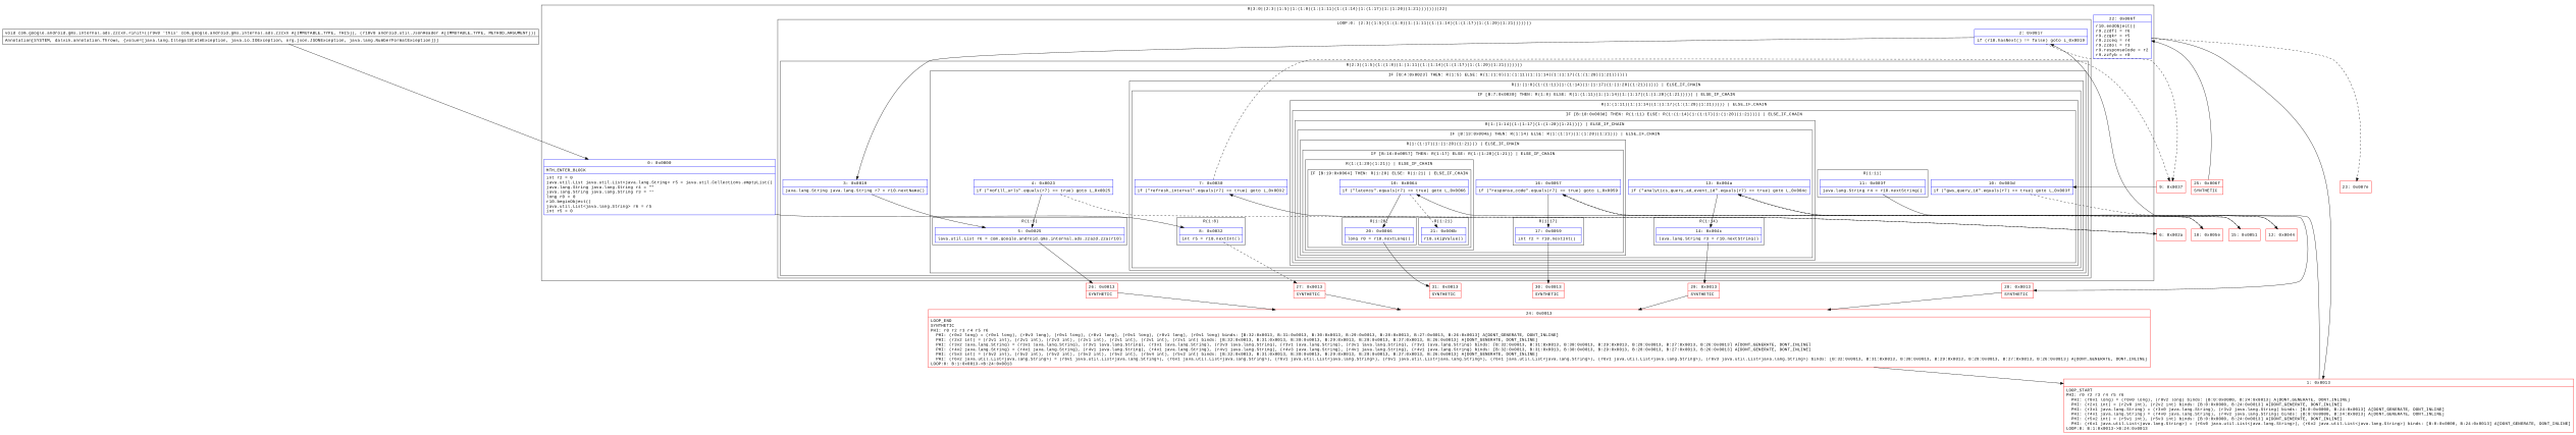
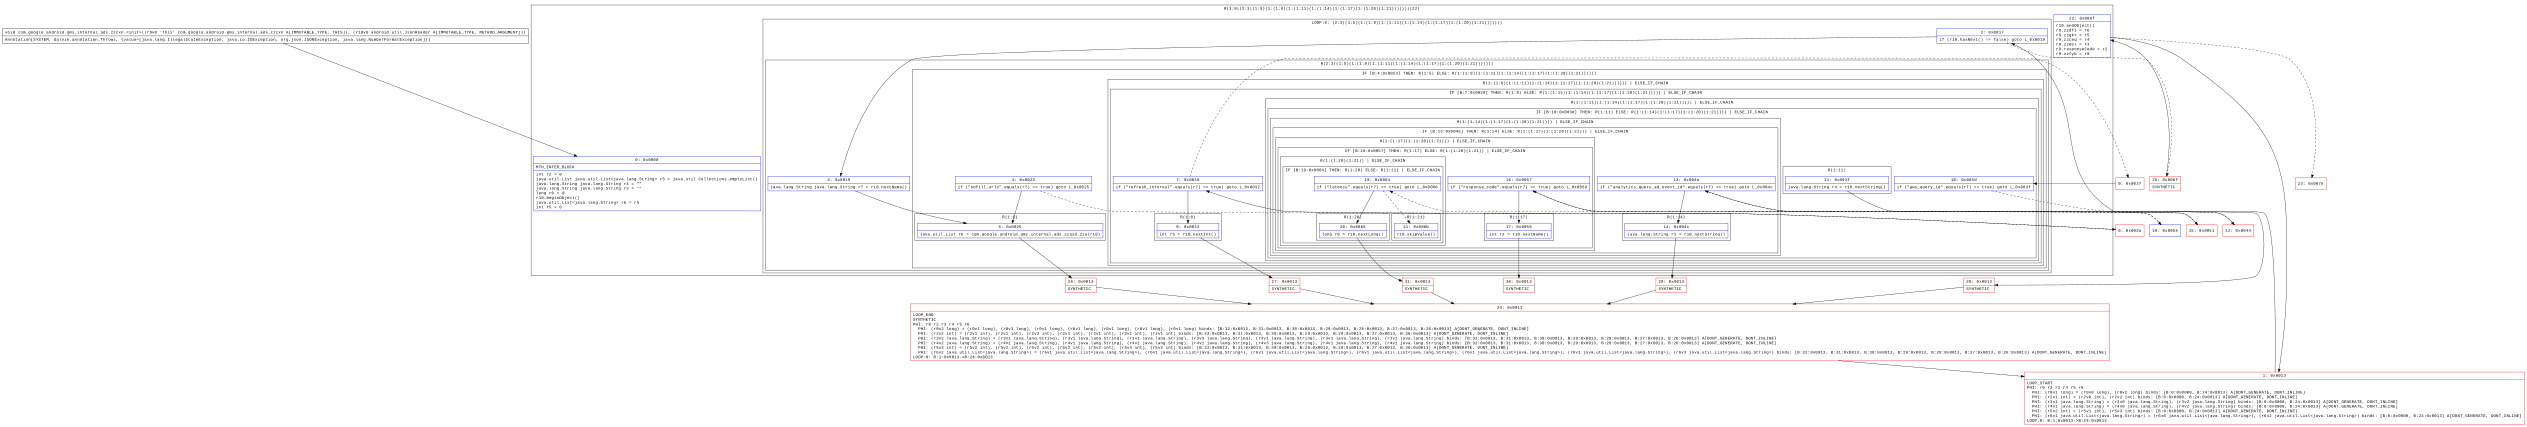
  digraph {
    fontname="Liberation Mono"
    node [color=blue fontname="Liberation Mono" shape=record]
    edge [fontname="Liberation Mono"]
    n1 [label="{5\:\ 0x0025|java.util.List r6 = com.google.android.gms.internal.ads.zzazd.zza(r10)\l}"]
    n2 [label="{8\:\ 0x0032|int r5 = r10.nextInt()\l}"]
    n3 [label="{11\:\ 0x003f|java.lang.String r4 = r10.nextString()\l}"]
    n4 [label="{14\:\ 0x004c|java.lang.String r3 = r10.nextString()\l}"]
-   n5 [label="{17\:\ 0x0059|int r2 = r10.nextInt()\l}"]
+   n5 [label="{17\:\ 0x0059|int r2 = r10.nextName()\l}"]
    n6 [label="{20\:\ 0x0066|long r0 = r10.nextLong()\l}"]
    n7 [label="{21\:\ 0x006b|r10.skipValue()\l}"]
    n8 [label="{19\:\ 0x0064|if (\"latency\".equals(r7) == true) goto L_0x0066\l}"]
    n9 [label="{16\:\ 0x0057|if (\"response_code\".equals(r7) == true) goto L_0x0059\l}"]
    n10 [label="{13\:\ 0x004a|if (\"analytics_query_ad_event_id\".equals(r7) == true) goto L_0x004c\l}"]
    n11 [label="{10\:\ 0x003d|if (\"gws_query_id\".equals(r7) == true) goto L_0x003f\l}"]
    n12 [label="{7\:\ 0x0030|if (\"refresh_interval\".equals(r7) == true) goto L_0x0032\l}"]
    n13 [label="{4\:\ 0x0023|if (\"nofill_urls\".equals(r7) == true) goto L_0x0025\l}"]
    n14 [label="{3\:\ 0x0019|java.lang.String java.lang.String r7 = r10.nextName()\l}"]
    n15 [label="{2\:\ 0x0017|if (r10.hasNext() != false) goto L_0x0019\l}"]
    n16 [label="{0\:\ 0x0000|MTH_ENTER_BLOCK\l|int r2 = 0\ljava.util.List java.util.List\<java.lang.String\> r5 = java.util.Collections.emptyList()\ljava.lang.String java.lang.String r4 = \"\"\ljava.lang.String java.lang.String r3 = \"\"\llong r0 = 0\lr10.beginObject()\ljava.util.List\<java.lang.String\> r6 = r5\lint r5 = 0\l}"]
    n17 [label="{22\:\ 0x006f|r10.endObject()\lr9.zzdfj = r6\lr9.zzgkr = r5\lr9.zzceq = r4\lr9.zzdol = r3\lr9.responseCode = r2\lr9.zzfyb = r0\l}"]
    n18 [color=red label="{26\:\ 0x0013|SYNTHETIC\l}"]
    n19 [color=red label="{27\:\ 0x0013|SYNTHETIC\l}"]
    n20 [color=red label="{28\:\ 0x0013|SYNTHETIC\l}"]
    n21 [color=red label="{29\:\ 0x0013|SYNTHETIC\l}"]
    n22 [color=red label="{30\:\ 0x0013|SYNTHETIC\l}"]
    n23 [color=red label="{31\:\ 0x0013|SYNTHETIC\l}"]
-   n24 [color=red label="{18\:\ 0x005e}"]
+   n24 [label="{18\:\ 0x005e}"]
    n25 [color=red label="{15\:\ 0x0051}"]
    n26 [color=red label="{12\:\ 0x0044}"]
    n27 [color=red label="{9\:\ 0x0037}"]
    n28 [color=red label="{6\:\ 0x002a}"]
    n29 [color=red label="{25\:\ 0x006f|SYNTHETIC\l}"]
    n30 [color=red label="{1\:\ 0x0013|LOOP_START\lPHI: r0 r2 r3 r4 r5 r6 \l  PHI: (r0v1 long) = (r0v0 long), (r0v2 long) binds: [B:0:0x0000, B:24:0x0013] A[DONT_GENERATE, DONT_INLINE]\l  PHI: (r2v1 int) = (r2v0 int), (r2v2 int) binds: [B:0:0x0000, B:24:0x0013] A[DONT_GENERATE, DONT_INLINE]\l  PHI: (r3v1 java.lang.String) = (r3v0 java.lang.String), (r3v2 java.lang.String) binds: [B:0:0x0000, B:24:0x0013] A[DONT_GENERATE, DONT_INLINE]\l  PHI: (r4v1 java.lang.String) = (r4v0 java.lang.String), (r4v2 java.lang.String) binds: [B:0:0x0000, B:24:0x0013] A[DONT_GENERATE, DONT_INLINE]\l  PHI: (r5v2 int) = (r5v1 int), (r5v3 int) binds: [B:0:0x0000, B:24:0x0013] A[DONT_GENERATE, DONT_INLINE]\l  PHI: (r6v1 java.util.List\<java.lang.String\>) = (r6v0 java.util.List\<java.lang.String\>), (r6v2 java.util.List\<java.lang.String\>) binds: [B:0:0x0000, B:24:0x0013] A[DONT_GENERATE, DONT_INLINE]\lLOOP:0: B:1:0x0013\-\>B:24:0x0013\l}"]
    n31 [color=red label="{23\:\ 0x007e}"]
    n32 [color=red label="{24\:\ 0x0013|LOOP_END\lSYNTHETIC\lPHI: r0 r2 r3 r4 r5 r6 \l  PHI: (r0v2 long) = (r0v1 long), (r0v3 long), (r0v1 long), (r0v1 long), (r0v1 long), (r0v1 long), (r0v1 long) binds: [B:32:0x0013, B:31:0x0013, B:30:0x0013, B:29:0x0013, B:28:0x0013, B:27:0x0013, B:26:0x0013] A[DONT_GENERATE, DONT_INLINE]\l  PHI: (r2v2 int) = (r2v1 int), (r2v1 int), (r2v3 int), (r2v1 int), (r2v1 int), (r2v1 int), (r2v1 int) binds: [B:32:0x0013, B:31:0x0013, B:30:0x0013, B:29:0x0013, B:28:0x0013, B:27:0x0013, B:26:0x0013] A[DONT_GENERATE, DONT_INLINE]\l  PHI: (r3v2 java.lang.String) = (r3v1 java.lang.String), (r3v1 java.lang.String), (r3v1 java.lang.String), (r3v3 java.lang.String), (r3v1 java.lang.String), (r3v1 java.lang.String), (r3v1 java.lang.String) binds: [B:32:0x0013, B:31:0x0013, B:30:0x0013, B:29:0x0013, B:28:0x0013, B:27:0x0013, B:26:0x0013] A[DONT_GENERATE, DONT_INLINE]\l  PHI: (r4v2 java.lang.String) = (r4v1 java.lang.String), (r4v1 java.lang.String), (r4v1 java.lang.String), (r4v1 java.lang.String), (r4v3 java.lang.String), (r4v1 java.lang.String), (r4v1 java.lang.String) binds: [B:32:0x0013, B:31:0x0013, B:30:0x0013, B:29:0x0013, B:28:0x0013, B:27:0x0013, B:26:0x0013] A[DONT_GENERATE, DONT_INLINE]\l  PHI: (r5v3 int) = (r5v2 int), (r5v2 int), (r5v2 int), (r5v2 int), (r5v2 int), (r5v4 int), (r5v2 int) binds: [B:32:0x0013, B:31:0x0013, B:30:0x0013, B:29:0x0013, B:28:0x0013, B:27:0x0013, B:26:0x0013] A[DONT_GENERATE, DONT_INLINE]\l  PHI: (r6v2 java.util.List\<java.lang.String\>) = (r6v1 java.util.List\<java.lang.String\>), (r6v1 java.util.List\<java.lang.String\>), (r6v1 java.util.List\<java.lang.String\>), (r6v1 java.util.List\<java.lang.String\>), (r6v1 java.util.List\<java.lang.String\>), (r6v1 java.util.List\<java.lang.String\>), (r6v3 java.util.List\<java.lang.String\>) binds: [B:32:0x0013, B:31:0x0013, B:30:0x0013, B:29:0x0013, B:28:0x0013, B:27:0x0013, B:26:0x0013] A[DONT_GENERATE, DONT_INLINE]\lLOOP:0: B:1:0x0013\-\>B:24:0x0013\l}"]
    n33 [label="{void com.google.android.gms.internal.ads.zzcxn.\<init\>((r9v0 'this' com.google.android.gms.internal.ads.zzcxn A[IMMUTABLE_TYPE, THIS]), (r10v0 android.util.JsonReader A[IMMUTABLE_TYPE, METHOD_ARGUMENT]))  | Annotation[SYSTEM, dalvik.annotation.Throws, \{value=[java.lang.IllegalStateException, java.io.IOException, org.json.JSONException, java.lang.NumberFormatException]\}]\l}" color=""]
    subgraph cluster_1 {
      label="R(3:0|(2:3|(1:5)(1:(1:8)(1:(1:11)(1:(1:14)(1:(1:17)(1:(1:20)(1:21)))))))|22)"
      n16
      n17
      subgraph cluster_2 {
        label="LOOP:0: (2:3|(1:5)(1:(1:8)(1:(1:11)(1:(1:14)(1:(1:17)(1:(1:20)(1:21)))))))"
        n15
        subgraph cluster_3 {
          label="R(2:3|(1:5)(1:(1:8)(1:(1:11)(1:(1:14)(1:(1:17)(1:(1:20)(1:21)))))))"
          n14
          subgraph cluster_4 {
            label="IF [B:4:0x0023] THEN: R(1:5) ELSE: R(1:(1:8)(1:(1:11)(1:(1:14)(1:(1:17)(1:(1:20)(1:21))))))"
            n13
            subgraph cluster_5 {
              label="R(1:5)"
              n1
            }
            subgraph cluster_6 {
              label="R(1:(1:8)(1:(1:11)(1:(1:14)(1:(1:17)(1:(1:20)(1:21)))))) | ELSE_IF_CHAIN\l"
              subgraph cluster_7 {
                label="IF [B:7:0x0030] THEN: R(1:8) ELSE: R(1:(1:11)(1:(1:14)(1:(1:17)(1:(1:20)(1:21))))) | ELSE_IF_CHAIN\l"
                n12
                subgraph cluster_8 {
                  label="R(1:8)"
                  n2
                }
                subgraph cluster_9 {
                  label="R(1:(1:11)(1:(1:14)(1:(1:17)(1:(1:20)(1:21))))) | ELSE_IF_CHAIN\l"
                  subgraph cluster_10 {
                    label="IF [B:10:0x003d] THEN: R(1:11) ELSE: R(1:(1:14)(1:(1:17)(1:(1:20)(1:21)))) | ELSE_IF_CHAIN\l"
                    n11
                    subgraph cluster_11 {
                      label="R(1:11)"
                      n3
                    }
                    subgraph cluster_12 {
                      label="R(1:(1:14)(1:(1:17)(1:(1:20)(1:21)))) | ELSE_IF_CHAIN\l"
                      subgraph cluster_13 {
                        label="IF [B:13:0x004a] THEN: R(1:14) ELSE: R(1:(1:17)(1:(1:20)(1:21))) | ELSE_IF_CHAIN\l"
                        n10
                        subgraph cluster_14 {
                          label="R(1:14)"
                          n4
                        }
                        subgraph cluster_15 {
                          label="R(1:(1:17)(1:(1:20)(1:21))) | ELSE_IF_CHAIN\l"
                          subgraph cluster_16 {
                            label="IF [B:16:0x0057] THEN: R(1:17) ELSE: R(1:(1:20)(1:21)) | ELSE_IF_CHAIN\l"
                            n9
                            subgraph cluster_17 {
                              label="R(1:17)"
                              n5
                            }
                            subgraph cluster_18 {
                              label="R(1:(1:20)(1:21)) | ELSE_IF_CHAIN\l"
                              subgraph cluster_19 {
                                label="IF [B:19:0x0064] THEN: R(1:20) ELSE: R(1:21) | ELSE_IF_CHAIN\l"
                                n8
                                subgraph cluster_20 {
                                  label="R(1:20)"
                                  n6
                                }
                                subgraph cluster_21 {
                                  label="R(1:21)"
                                  n7
                                }
                              }
                            }
                          }
                        }
                      }
                    }
                  }
                }
              }
            }
          }
        }
      }
    }
    n1 -> n18
-   n2 -> n19 [style=dashed]
+   n2 -> n19
    n3 -> n20
    n4 -> n21
    n5 -> n22
    n6 -> n23
    n8 -> n6
    n8 -> n7 [style=dashed]
    n9 -> n5
    n9 -> n24 [style=dashed]
    n10 -> n4
    n10 -> n25 [style=dashed]
    n11 -> n26 [style=dashed]
-   n16 -> n2
+   n12 -> n2
    n12 -> n27 [style=dashed]
    n13 -> n1
    n13 -> n28 [style=dashed]
    n14 -> n1
    n15 -> n14
-   n15 -> n27 [style=dashed]
+   n15 -> n29 [style=dashed]
    n17 -> n30
    n17 -> n31 [style=dashed]
    n18 -> n32
    n19 -> n32
    n20 -> n32
    n21 -> n32
-   n24 -> n8
+   n23 -> n32
+   n24 -> n8 [style=dashed]
    n25 -> n9
    n26 -> n10
    n27 -> n11
    n28 -> n12
    n29 -> n17
    n30 -> n15
    n32 -> n30
    n33 -> n16
  }
